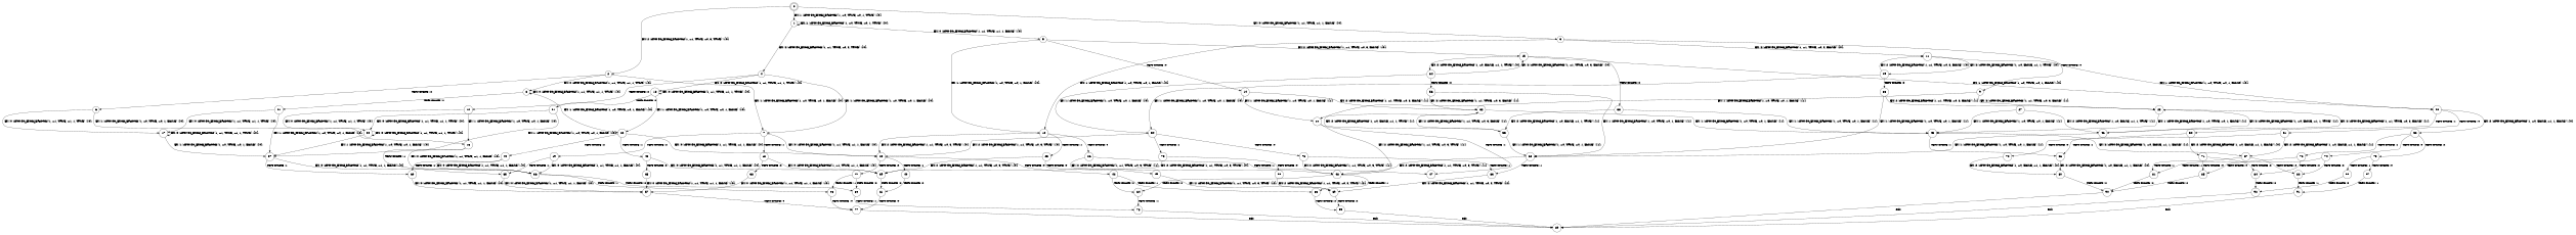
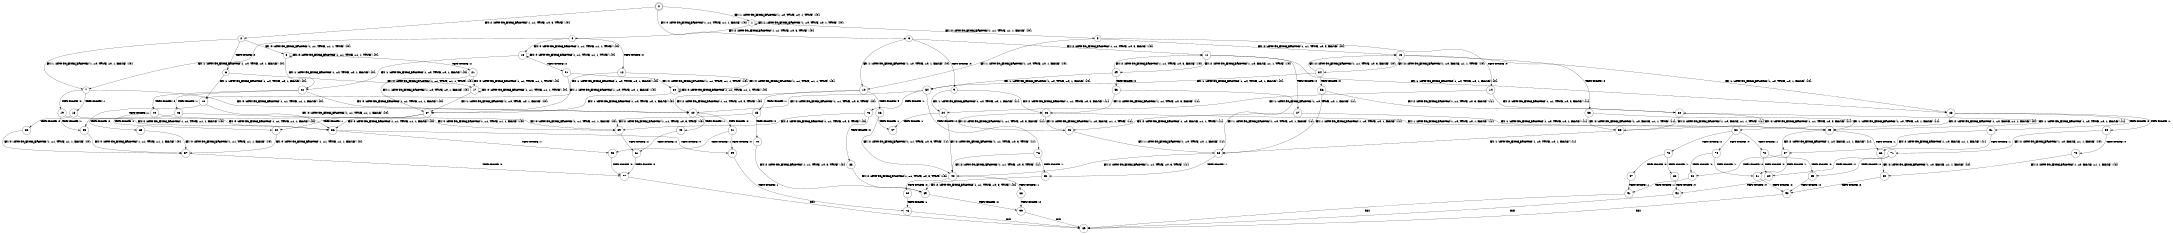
  digraph {
    node [shape=circle]
    0 [peripheries=2]
    1
    2
    3
    4
    5
    6
    7
    8
    9
    10
    11
    12
    13
    14
    15
    16
    17
    18
    19
    20
    21
    22
    23
    24
    25
    26
    27
    28
    29
    30
    31
    32
    33
    34
    35
    36
    37
    38
    39
    40
    41
-   42
    43
    44
    45
    46
    47
    48
    49
    50
    51
    52
    53
    54
    55
    56
    57
    n59 [label=98]
    59
    60
    61
    63
    64
    65
    66
    67
    68
    69
    70
    71
    72
    73
    74
    75
    76
    77
    78
    n79 [label=99]
    80
    81
    82
    83
    84
    85
    86
    87
    88
    89
    90
    91
    92
    0 -> 1 [label="EX !1 !ATOMIC_EXCH_BRANCH (1, +0, TRUE, +0, 1, TRUE) !{0}"]
    0 -> 2 [label="EX !2 !ATOMIC_EXCH_BRANCH (1, +1, TRUE, +0, 3, TRUE) !{0}"]
    0 -> 3 [label="EX !0 !ATOMIC_EXCH_BRANCH (1, +1, TRUE, +1, 1, FALSE) !{0}"]
    1 -> 1 [label="EX !1 !ATOMIC_EXCH_BRANCH (1, +0, TRUE, +0, 1, TRUE) !{0}"]
    1 -> 4 [label="EX !2 !ATOMIC_EXCH_BRANCH (1, +1, TRUE, +0, 3, TRUE) !{0}"]
    1 -> 5 [label="EX !0 !ATOMIC_EXCH_BRANCH (1, +1, TRUE, +1, 1, FALSE) !{0}"]
    2 -> 6 [label="TERMINATE !2"]
    2 -> 7 [label="EX !1 !ATOMIC_EXCH_BRANCH (1, +0, TRUE, +0, 1, FALSE) !{0}"]
    2 -> 8 [label="EX !0 !ATOMIC_EXCH_BRANCH (1, +1, TRUE, +1, 1, TRUE) !{0}"]
    3 -> 9 [label="TERMINATE !0"]
    3 -> 10 [label="EX !1 !ATOMIC_EXCH_BRANCH (1, +0, TRUE, +0, 1, FALSE) !{0}"]
    3 -> 11 [label="EX !2 !ATOMIC_EXCH_BRANCH (1, +1, TRUE, +0, 3, FALSE) !{0}"]
    4 -> 7 [label="EX !1 !ATOMIC_EXCH_BRANCH (1, +0, TRUE, +0, 1, FALSE) !{0}"]
    4 -> 12 [label="TERMINATE !2"]
    4 -> 13 [label="EX !0 !ATOMIC_EXCH_BRANCH (1, +1, TRUE, +1, 1, TRUE) !{0}"]
    5 -> 10 [label="EX !1 !ATOMIC_EXCH_BRANCH (1, +0, TRUE, +0, 1, FALSE) !{0}"]
    5 -> 14 [label="TERMINATE !0"]
    5 -> 15 [label="EX !2 !ATOMIC_EXCH_BRANCH (1, +1, TRUE, +0, 3, FALSE) !{0}"]
    6 -> 16 [label="EX !1 !ATOMIC_EXCH_BRANCH (1, +0, TRUE, +0, 1, FALSE) !{0}"]
    6 -> 17 [label="EX !0 !ATOMIC_EXCH_BRANCH (1, +1, TRUE, +1, 1, TRUE) !{0}"]
    7 -> 18 [label="TERMINATE !1"]
    7 -> 19 [label="TERMINATE !2"]
    7 -> 20 [label="EX !0 !ATOMIC_EXCH_BRANCH (1, +1, TRUE, +1, 1, FALSE) !{0}"]
    8 -> 8 [label="EX !0 !ATOMIC_EXCH_BRANCH (1, +1, TRUE, +1, 1, TRUE) !{0}"]
    8 -> 21 [label="TERMINATE !2"]
    8 -> 22 [label="EX !1 !ATOMIC_EXCH_BRANCH (1, +0, TRUE, +0, 1, FALSE) !{0}"]
    9 -> 23 [label="EX !2 !ATOMIC_EXCH_BRANCH (1, +1, TRUE, +0, 3, FALSE) !{1}"]
    9 -> 24 [label="EX !1 !ATOMIC_EXCH_BRANCH (1, +0, TRUE, +0, 1, FALSE) !{1}"]
    10 -> 20 [label="EX !2 !ATOMIC_EXCH_BRANCH (1, +1, TRUE, +0, 3, TRUE) !{0}"]
    10 -> 25 [label="TERMINATE !1"]
    10 -> 26 [label="TERMINATE !9"]
+   11 -> 27 [label="TERMINATE !0"]
    11 -> 28 [label="EX !1 !ATOMIC_EXCH_BRANCH (1, +0, TRUE, +0, 1, FALSE) !{0}"]
    11 -> 29 [label="EX !2 !ATOMIC_EXCH_BRANCH (1, +0, FALSE, +1, 1, TRUE) !{0}"]
    12 -> 16 [label="EX !1 !ATOMIC_EXCH_BRANCH (1, +0, TRUE, +0, 1, FALSE) !{0}"]
    12 -> 30 [label="EX !0 !ATOMIC_EXCH_BRANCH (1, +1, TRUE, +1, 1, TRUE) !{0}"]
    13 -> 13 [label="EX !0 !ATOMIC_EXCH_BRANCH (1, +1, TRUE, +1, 1, TRUE) !{0}"]
    13 -> 22 [label="EX !1 !ATOMIC_EXCH_BRANCH (1, +0, TRUE, +0, 1, FALSE) !{0}"]
    13 -> 31 [label="TERMINATE !2"]
    14 -> 24 [label="EX !1 !ATOMIC_EXCH_BRANCH (1, +0, TRUE, +0, 1, FALSE) !{1}"]
    14 -> 32 [label="EX !2 !ATOMIC_EXCH_BRANCH (1, +1, TRUE, +0, 3, FALSE) !{1}"]
    15 -> 28 [label="EX !1 !ATOMIC_EXCH_BRANCH (1, +0, TRUE, +0, 1, FALSE) !{0}"]
    15 -> 33 [label="TERMINATE !0"]
    15 -> 34 [label="EX !2 !ATOMIC_EXCH_BRANCH (1, +0, FALSE, +1, 1, TRUE) !{0}"]
    16 -> 35 [label="TERMINATE !1"]
    16 -> 36 [label="EX !0 !ATOMIC_EXCH_BRANCH (1, +1, TRUE, +1, 1, FALSE) !{0}"]
    17 -> 17 [label="EX !0 !ATOMIC_EXCH_BRANCH (1, +1, TRUE, +1, 1, TRUE) !{0}"]
    17 -> 37 [label="EX !1 !ATOMIC_EXCH_BRANCH (1, +0, TRUE, +0, 1, FALSE) !{0}"]
    18 -> 38 [label="TERMINATE !2"]
    18 -> 39 [label="EX !0 !ATOMIC_EXCH_BRANCH (1, +1, TRUE, +1, 1, FALSE) !{0}"]
    19 -> 35 [label="TERMINATE !1"]
    19 -> 36 [label="EX !0 !ATOMIC_EXCH_BRANCH (1, +1, TRUE, +1, 1, FALSE) !{0}"]
    20 -> 40 [label="TERMINATE !1"]
    20 -> 41 [label="TERMINATE !2"]
-   20 -> 42 [label="TERMINATE !0"]
    21 -> 17 [label="EX !0 !ATOMIC_EXCH_BRANCH (1, +1, TRUE, +1, 1, TRUE) !{0}"]
    21 -> 37 [label="EX !1 !ATOMIC_EXCH_BRANCH (1, +0, TRUE, +0, 1, FALSE) !{0}"]
    22 -> 20 [label="EX !0 !ATOMIC_EXCH_BRANCH (1, +1, TRUE, +1, 1, FALSE) !{0}"]
    22 -> 43 [label="TERMINATE !1"]
    22 -> 44 [label="TERMINATE !2"]
    23 -> 45 [label="EX !1 !ATOMIC_EXCH_BRANCH (1, +0, TRUE, +0, 1, FALSE) !{1}"]
    23 -> 46 [label="EX !2 !ATOMIC_EXCH_BRANCH (1, +0, FALSE, +1, 1, TRUE) !{1}"]
    24 -> 47 [label="TERMINATE !1"]
    24 -> 48 [label="EX !2 !ATOMIC_EXCH_BRANCH (1, +1, TRUE, +0, 3, TRUE) !{1}"]
    25 -> 39 [label="EX !2 !ATOMIC_EXCH_BRANCH (1, +1, TRUE, +0, 3, TRUE) !{0}"]
    25 -> 49 [label="TERMINATE !0"]
    26 -> 47 [label="TERMINATE !1"]
    26 -> 48 [label="EX !2 !ATOMIC_EXCH_BRANCH (1, +1, TRUE, +0, 3, TRUE) !{1}"]
    27 -> 45 [label="EX !1 !ATOMIC_EXCH_BRANCH (1, +0, TRUE, +0, 1, FALSE) !{1}"]
    27 -> 46 [label="EX !2 !ATOMIC_EXCH_BRANCH (1, +0, FALSE, +1, 1, TRUE) !{1}"]
    28 -> 50 [label="TERMINATE !1"]
    28 -> 51 [label="TERMINATE !0"]
    28 -> 52 [label="EX !2 !ATOMIC_EXCH_BRANCH (1, +0, FALSE, +1, 1, FALSE) !{0}"]
    29 -> 11 [label="EX !2 !ATOMIC_EXCH_BRANCH (1, +1, TRUE, +0, 3, FALSE) !{0}"]
    29 -> 53 [label="TERMINATE !0"]
    29 -> 54 [label="EX !1 !ATOMIC_EXCH_BRANCH (1, +0, TRUE, +0, 1, FALSE) !{0}"]
    30 -> 30 [label="EX !0 !ATOMIC_EXCH_BRANCH (1, +1, TRUE, +1, 1, TRUE) !{0}"]
    30 -> 37 [label="EX !1 !ATOMIC_EXCH_BRANCH (1, +0, TRUE, +0, 1, FALSE) !{0}"]
    31 -> 30 [label="EX !0 !ATOMIC_EXCH_BRANCH (1, +1, TRUE, +1, 1, TRUE) !{0}"]
    31 -> 37 [label="EX !1 !ATOMIC_EXCH_BRANCH (1, +0, TRUE, +0, 1, FALSE) !{0}"]
    32 -> 45 [label="EX !1 !ATOMIC_EXCH_BRANCH (1, +0, TRUE, +0, 1, FALSE) !{1}"]
    32 -> 55 [label="EX !2 !ATOMIC_EXCH_BRANCH (1, +0, FALSE, +1, 1, TRUE) !{1}"]
    33 -> 45 [label="EX !1 !ATOMIC_EXCH_BRANCH (1, +0, TRUE, +0, 1, FALSE) !{1}"]
    33 -> 55 [label="EX !2 !ATOMIC_EXCH_BRANCH (1, +0, FALSE, +1, 1, TRUE) !{1}"]
    34 -> 15 [label="EX !2 !ATOMIC_EXCH_BRANCH (1, +1, TRUE, +0, 3, FALSE) !{0}"]
    34 -> 54 [label="EX !1 !ATOMIC_EXCH_BRANCH (1, +0, TRUE, +0, 1, FALSE) !{0}"]
    34 -> 56 [label="TERMINATE !0"]
    35 -> 57 [label="EX !0 !ATOMIC_EXCH_BRANCH (1, +1, TRUE, +1, 1, FALSE) !{0}"]
    36 -> n59 [label="TERMINATE !1"]
    36 -> 59 [label="TERMINATE !0"]
    37 -> 36 [label="EX !0 !ATOMIC_EXCH_BRANCH (1, +1, TRUE, +1, 1, FALSE) !{0}"]
    37 -> 60 [label="TERMINATE !1"]
    38 -> 57 [label="EX !0 !ATOMIC_EXCH_BRANCH (1, +1, TRUE, +1, 1, FALSE) !{0}"]
    39 -> 61 [label="TERMINATE !2"]
    40 -> 61 [label="TERMINATE !2"]
    41 -> n59 [label="TERMINATE !1"]
    41 -> 59 [label="TERMINATE !0"]
-   42 -> 63 [label="TERMINATE !1"]
-   42 -> 64 [label="TERMINATE !2"]
    43 -> 39 [label="EX !0 !ATOMIC_EXCH_BRANCH (1, +1, TRUE, +1, 1, FALSE) !{0}"]
    43 -> 65 [label="TERMINATE !2"]
    44 -> 36 [label="EX !0 !ATOMIC_EXCH_BRANCH (1, +1, TRUE, +1, 1, FALSE) !{0}"]
    44 -> 60 [label="TERMINATE !1"]
    45 -> 66 [label="TERMINATE !1"]
    45 -> 67 [label="EX !2 !ATOMIC_EXCH_BRANCH (1, +0, FALSE, +1, 1, FALSE) !{1}"]
    46 -> 23 [label="EX !2 !ATOMIC_EXCH_BRANCH (1, +1, TRUE, +0, 3, FALSE) !{1}"]
    46 -> 68 [label="EX !1 !ATOMIC_EXCH_BRANCH (1, +0, TRUE, +0, 1, FALSE) !{1}"]
    48 -> 63 [label="TERMINATE !1"]
    48 -> 64 [label="TERMINATE !2"]
    49 -> 69 [label="EX !2 !ATOMIC_EXCH_BRANCH (1, +1, TRUE, +0, 3, TRUE) !{2}"]
    50 -> 70 [label="TERMINATE !0"]
    50 -> 71 [label="EX !2 !ATOMIC_EXCH_BRANCH (1, +0, FALSE, +1, 1, FALSE) !{0}"]
    51 -> 66 [label="TERMINATE !1"]
    51 -> 67 [label="EX !2 !ATOMIC_EXCH_BRANCH (1, +0, FALSE, +1, 1, FALSE) !{1}"]
    52 -> 72 [label="TERMINATE !1"]
    52 -> 73 [label="TERMINATE !2"]
    52 -> 74 [label="TERMINATE !0"]
    53 -> 23 [label="EX !2 !ATOMIC_EXCH_BRANCH (1, +1, TRUE, +0, 3, FALSE) !{1}"]
    53 -> 68 [label="EX !1 !ATOMIC_EXCH_BRANCH (1, +0, TRUE, +0, 1, FALSE) !{1}"]
    54 -> 20 [label="EX !2 !ATOMIC_EXCH_BRANCH (1, +1, TRUE, +0, 3, TRUE) !{0}"]
    54 -> 75 [label="TERMINATE !1"]
    54 -> 76 [label="TERMINATE !0"]
    55 -> 32 [label="EX !2 !ATOMIC_EXCH_BRANCH (1, +1, TRUE, +0, 3, FALSE) !{1}"]
    55 -> 68 [label="EX !1 !ATOMIC_EXCH_BRANCH (1, +0, TRUE, +0, 1, FALSE) !{1}"]
    56 -> 32 [label="EX !2 !ATOMIC_EXCH_BRANCH (1, +1, TRUE, +0, 3, FALSE) !{1}"]
    56 -> 68 [label="EX !1 !ATOMIC_EXCH_BRANCH (1, +0, TRUE, +0, 1, FALSE) !{1}"]
    57 -> 77 [label="TERMINATE !0"]
    n59 -> 77 [label="TERMINATE !0"]
    59 -> 78 [label="TERMINATE !1"]
    60 -> 57 [label="EX !0 !ATOMIC_EXCH_BRANCH (1, +1, TRUE, +1, 1, FALSE) !{0}"]
    61 -> 77 [label="TERMINATE !0"]
    63 -> n79 [label="TERMINATE !2"]
    64 -> 78 [label="TERMINATE !1"]
    65 -> 57 [label="EX !0 !ATOMIC_EXCH_BRANCH (1, +1, TRUE, +1, 1, FALSE) !{0}"]
    66 -> 80 [label="EX !2 !ATOMIC_EXCH_BRANCH (1, +0, FALSE, +1, 1, FALSE) !{2}"]
    67 -> 81 [label="TERMINATE !1"]
    67 -> 82 [label="TERMINATE !2"]
    68 -> 48 [label="EX !2 !ATOMIC_EXCH_BRANCH (1, +1, TRUE, +0, 3, TRUE) !{1}"]
    68 -> 83 [label="TERMINATE !1"]
    69 -> n79 [label="TERMINATE !2"]
    70 -> 80 [label="EX !2 !ATOMIC_EXCH_BRANCH (1, +0, FALSE, +1, 1, FALSE) !{2}"]
    71 -> 84 [label="TERMINATE !2"]
    71 -> 85 [label="TERMINATE !0"]
    72 -> 84 [label="TERMINATE !2"]
    72 -> 85 [label="TERMINATE !0"]
    73 -> 86 [label="TERMINATE !1"]
    73 -> 87 [label="TERMINATE !0"]
    74 -> 81 [label="TERMINATE !1"]
    74 -> 82 [label="TERMINATE !2"]
    75 -> 39 [label="EX !2 !ATOMIC_EXCH_BRANCH (1, +1, TRUE, +0, 3, TRUE) !{0}"]
    75 -> 88 [label="TERMINATE !0"]
    76 -> 48 [label="EX !2 !ATOMIC_EXCH_BRANCH (1, +1, TRUE, +0, 3, TRUE) !{1}"]
    76 -> 83 [label="TERMINATE !1"]
    77 -> 89 [label=exit]
    78 -> 89 [label=exit]
    n79 -> 89 [label=exit]
    80 -> 90 [label="TERMINATE !2"]
    81 -> 90 [label="TERMINATE !2"]
    82 -> 91 [label="TERMINATE !1"]
    83 -> 69 [label="EX !2 !ATOMIC_EXCH_BRANCH (1, +1, TRUE, +0, 3, TRUE) !{2}"]
    84 -> 92 [label="TERMINATE !0"]
    85 -> 90 [label="TERMINATE !2"]
    86 -> 92 [label="TERMINATE !0"]
    87 -> 91 [label="TERMINATE !1"]
    88 -> 69 [label="EX !2 !ATOMIC_EXCH_BRANCH (1, +1, TRUE, +0, 3, TRUE) !{2}"]
    90 -> 89 [label=exit]
    91 -> 89 [label=exit]
    92 -> 89 [label=exit]
  }
